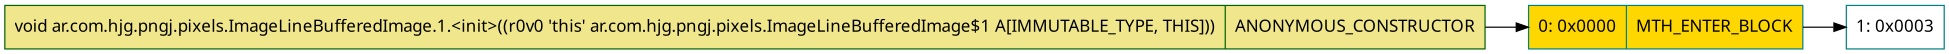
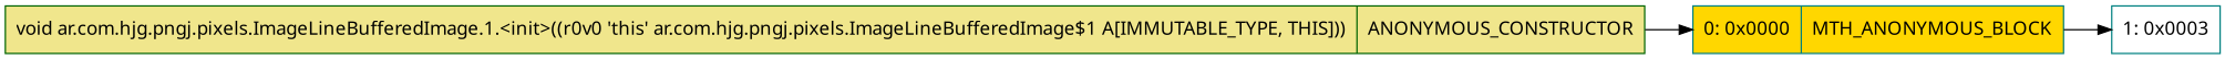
  digraph {
    rankdir=LR
    fontname="Noto Sans"
    node [color=teal shape=record style=filled fontname="Noto Sans"]
    edge [fontname="Noto Sans"]
-   n1 [label="{0\:\ 0x0000|MTH_ENTER_BLOCK\l}" fillcolor=gold]
+   n1 [label="{0\:\ 0x0000|MTH_ANONYMOUS_BLOCK\l}" fillcolor=gold]
    n2 [label="{1\:\ 0x0003}" fillcolor=white]
    n3 [label="{void ar.com.hjg.pngj.pixels.ImageLineBufferedImage.1.\<init\>((r0v0 'this' ar.com.hjg.pngj.pixels.ImageLineBufferedImage$1 A[IMMUTABLE_TYPE, THIS]))  | ANONYMOUS_CONSTRUCTOR\l}" fillcolor=khaki color=darkgreen]
    subgraph cluster_1 {
      label="R(0)"
    }
    n1 -> n2
    n3 -> n1
  }
